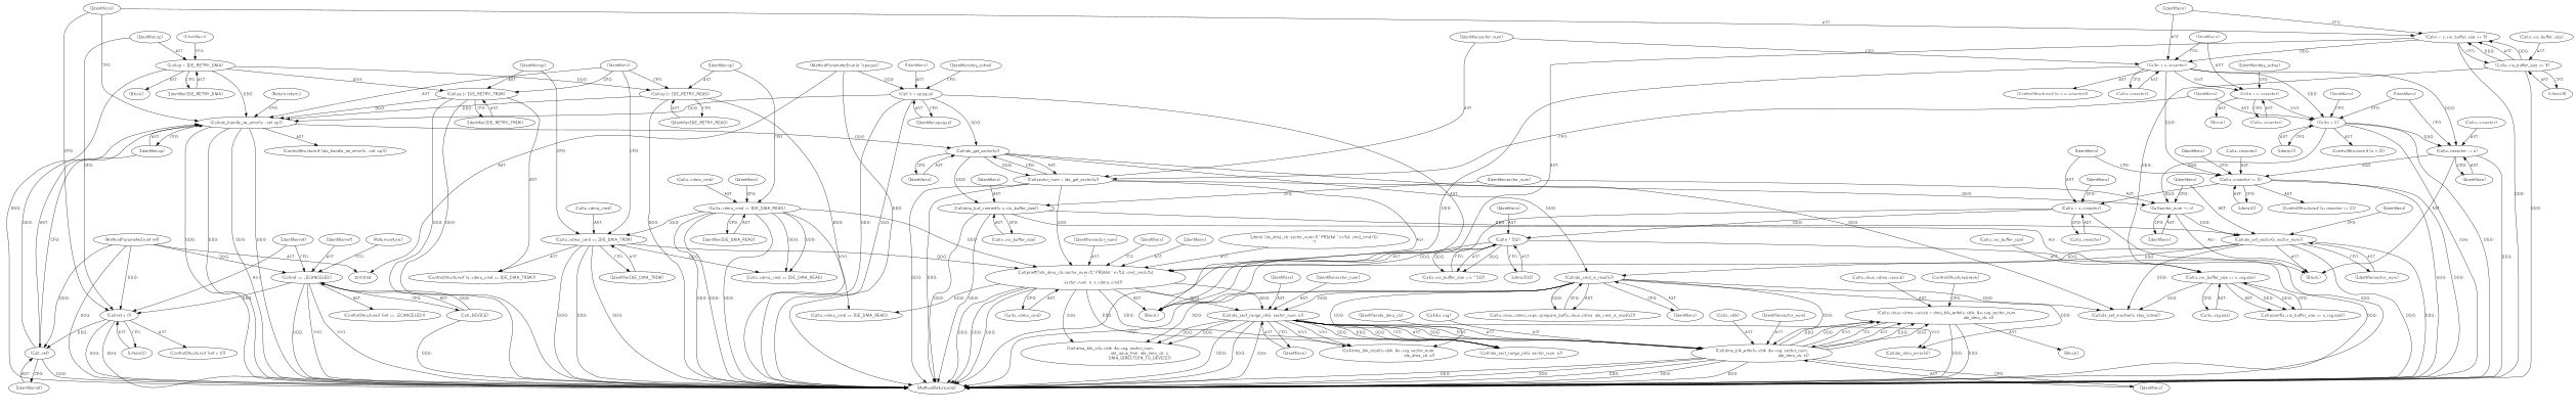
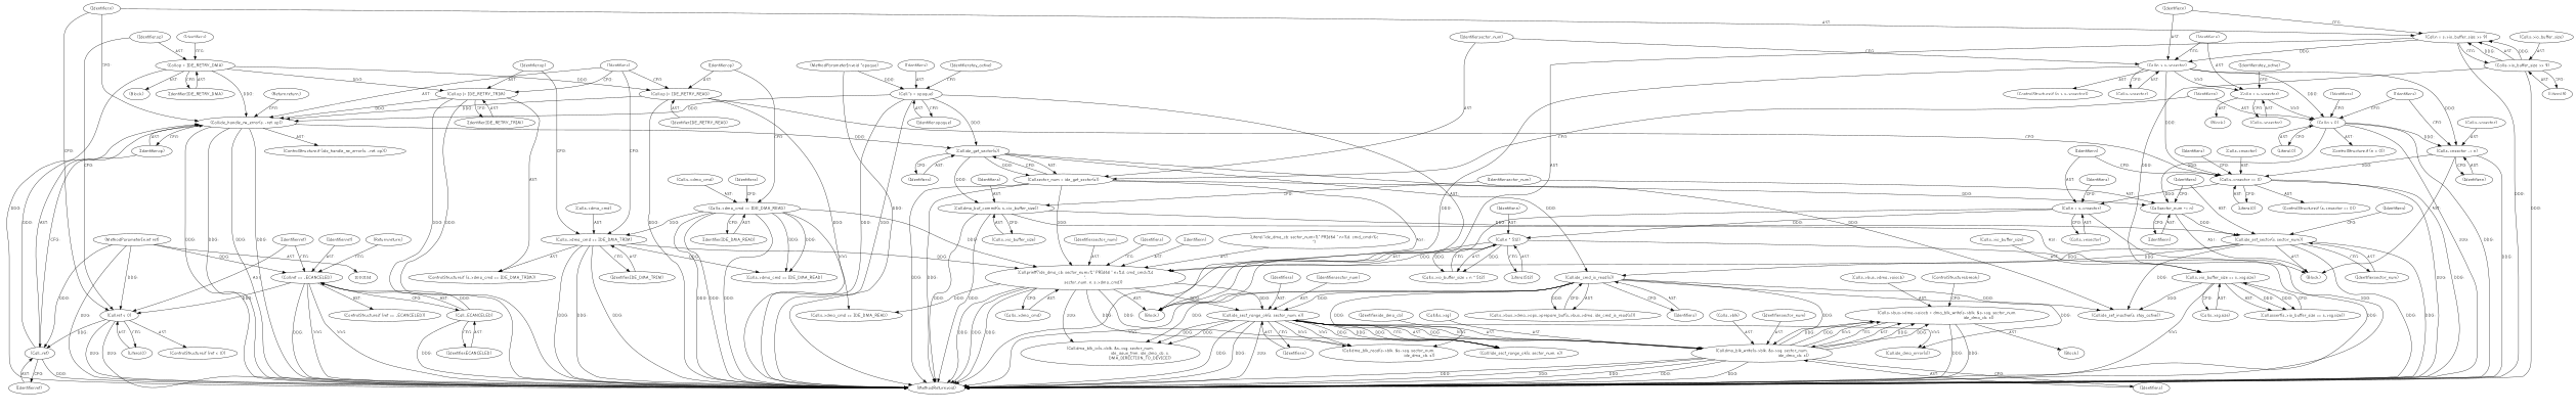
  digraph {
    fontname="Comic Neue"
    node [fontname="Comic Neue"]
    edge [fontname="Comic Neue"]
    n1 [label="(Call,s->bus->dma->aiocb = dma_blk_write(s->blk, &s->sg, sector_num,\n                                           ide_dma_cb, s))"]
    n2 [label="(Call,dma_blk_write(s->blk, &s->sg, sector_num,\n                                           ide_dma_cb, s))"]
    n3 [label="(MethodReturn,void)"]
    n4 [label="(Block,)"]
    n5 [label="(Identifier,s)"]
    n6 [label="(Call,printf(\"ide_dma_cb: sector_num=%\" PRId64 \" n=%d, cmd_cmd=%d\n\",\n           sector_num, n, s->dma_cmd))"]
    n7 [label="(Call,ide_sect_range_ok(s, sector_num, n))"]
    n8 [label="(Call,s->dma_cmd)"]
    n9 [label="(Call,s->dma_cmd == IDE_DMA_READ)"]
    n10 [label="(Call,dma_blk_io(s->blk, &s->sg, sector_num,\n                                        ide_issue_trim, ide_dma_cb, s,\n                                        DMA_DIRECTION_TO_DEVICE))"]
    n11 [label="(Block,)"]
    n12 [label="(Call,dma_blk_read(s->blk, &s->sg, sector_num,\n                                          ide_dma_cb, s))"]
    n13 [label="(Call,!ide_sect_range_ok(s, sector_num, n))"]
    n14 [label="(Identifier,n)"]
    n15 [label="(Call,ide_dma_error(s))"]
    n16 [label="(Call,sector_num = ide_get_sector(s))"]
    n17 [label="(Call,ide_get_sector(s))"]
    n18 [label="(Call,sector_num += n)"]
    n19 [label="(Call,dma_buf_commit(s, s->io_buffer_size))"]
    n20 [label="(Call,ide_cmd_is_read(s))"]
    n21 [label="(Identifier,s)"]
    n22 [label="(Call,ide_set_inactive(s, stay_active))"]
    n23 [label="(Call,ide_set_sector(s, sector_num))"]
    n24 [label="(Block,)"]
    n25 [label="(Identifier,n)"]
    n26 [label="(Call,s->io_buffer_size)"]
    n27 [label="(Identifier,s)"]
    n28 [label="(Call,s->bus->dma->ops->prepare_buf(s->bus->dma, ide_cmd_is_read(s)))"]
    n29 [label="(Call,ide_handle_rw_error(s, -ret, op))"]
    n30 [label="(Identifier,op)"]
    n31 [label="(ControlStructure,if (ide_handle_rw_error(s, -ret, op)))"]
    n32 [label="(Call,-ret)"]
    n33 [label="(Call,*s = opaque)"]
    n34 [label="(Identifier,opaque)"]
    n35 [label="(MethodParameterIn,void *opaque)"]
    1000104
    n37 [label="(Identifier,ret)"]
    n38 [label="(Call,ret < 0)"]
    n39 [label="(Literal,0)"]
    n40 [label="(ControlStructure,if (ret < 0))"]
    n41 [label="(Call,ret == -ECANCELED)"]
-   n42 [label="(Call,-DEVICE)"]
+   n42 [label="(Call,-ECANCELED)"]
    n43 [label="(ControlStructure,if (ret == -ECANCELED))"]
+   n44 [label="(Identifier,ECANCELED)"]
    n45 [label="(MethodParameterIn,int ret)"]
    n46 [label="(Call,op |= IDE_RETRY_TRIM)"]
    n47 [label="(ControlStructure,if (s->dma_cmd == IDE_DMA_TRIM))"]
    n48 [label="(Identifier,IDE_RETRY_TRIM)"]
    n49 [label="(Call,op = IDE_RETRY_DMA)"]
    n50 [label="(Call,op |= IDE_RETRY_READ)"]
    n51 [label="(Identifier,IDE_RETRY_DMA)"]
    n52 [label="(Block,)"]
    n53 [label="(Identifier,IDE_RETRY_READ)"]
    n54 [label="(Identifier,sector_num)"]
    n55 [label="(Call,s->io_buffer_size == s->sg.size)"]
    n56 [label="(Call,assert(s->io_buffer_size == s->sg.size))"]
    n57 [label="(Call,s->sg.size)"]
    n58 [label="(Call,s->io_buffer_size >> 9)"]
    n59 [label="(Call,n = s->io_buffer_size >> 9)"]
    n60 [label="(Literal,9)"]
    n61 [label="(Call,n > s->nsector)"]
    n62 [label="(Call,n > 0)"]
    n63 [label="(Call,s->nsector -= n)"]
    n64 [label="(Literal,0)"]
    n65 [label="(ControlStructure,if (n > 0))"]
    n66 [label="(Call,s->nsector == 0)"]
    n67 [label="(Identifier,n)"]
    n68 [label="(Call,n = s->nsector)"]
    n69 [label="(Call,s->nsector)"]
    n70 [label="(Block,)"]
    n71 [label="(ControlStructure,if (n > s->nsector))"]
    n72 [label="(Call,s->nsector)"]
    n73 [label="(Call,n = s->nsector)"]
    n74 [label="(Literal,0)"]
    n75 [label="(ControlStructure,if (s->nsector == 0))"]
    n76 [label="(Call,n * 512)"]
    n77 [label="(Literal,512)"]
    n78 [label="(Call,s->io_buffer_size = n * 512)"]
    n79 [label="(Call,s->nsector)"]
    n80 [label="(Call,s->dma_cmd == IDE_DMA_READ)"]
    n81 [label="(Call,s->dma_cmd == IDE_DMA_TRIM)"]
    n82 [label="(Identifier,IDE_DMA_READ)"]
    n83 [label="(Call,s->dma_cmd == IDE_DMA_READ)"]
    n84 [label="(Identifier,IDE_DMA_TRIM)"]
    n85 [label="(Call,s->dma_cmd)"]
    n86 [label="(Call,s->blk)"]
    n87 [label="(Identifier,n)"]
    n88 [label="(Identifier,sector_num)"]
    n89 [label="(Call,s->bus->dma->aiocb)"]
    n90 [label="(Identifier,stay_active)"]
    n91 [label="(Identifier,stay_active)"]
    n92 [label="(Call,s->io_buffer_size)"]
    n93 [label="(Identifier,sector_num)"]
    n94 [label="(Identifier,ret)"]
    n95 [label="(Identifier,s)"]
    n96 [label="(Identifier,ide_dma_cb)"]
    n97 [label="(Identifier,s)"]
    n98 [label="(Identifier,n)"]
    n99 [label="(Identifier,n)"]
    n100 [label="(Identifier,s)"]
    n101 [label="(Call,s->io_buffer_size)"]
    n102 [label="(Identifier,s)"]
    n103 [label="(Identifier,sector_num)"]
    n104 [label="(Identifier,n)"]
    n105 [label="(ControlStructure,break;)"]
    n106 [label="(Identifier,s)"]
    n107 [label="(Identifier,s)"]
    n108 [label="(Identifier,s)"]
    n109 [label="(Identifier,s)"]
    n110 [label="(Call,&s->sg)"]
    n111 [label="(Identifier,s)"]
    n112 [label="(Identifier,n)"]
    n113 [label="(Return,return;)"]
    n114 [label="(Call,s->dma_cmd)"]
    n115 [label="(Identifier,sector_num)"]
    n116 [label="(Call,s->nsector)"]
    n117 [label="(Identifier,s)"]
    n118 [label="(Identifier,sector_num)"]
    n119 [label="(Identifier,n)"]
    n120 [label="(Identifier,op)"]
    n121 [label="(Identifier,op)"]
    n122 [label="(Return,return;)"]
    n123 [label="(Identifier,s)"]
    n124 [label="(Identifier,s)"]
    n125 [label="(Identifier,n)"]
    n126 [label="(Literal,\"ide_dma_cb: sector_num=%\" PRId64 \" n=%d, cmd_cmd=%d\n\")"]
    n127 [label="(Identifier,ret)"]
    n128 [label="(Identifier,op)"]
    n129 [label="(Identifier,s)"]
    n130 [label="(Call,s->nsector)"]
    n1 -> n2 [label="CFG: "]
    n1 -> n3 [label="DDG: "]
    n1 -> n3 [label="DDG: "]
    n1 -> n4 [label="AST: "]
    n2 -> n1 [label="AST: "]
    n2 -> n1 [label="DDG: "]
    n2 -> n1 [label="DDG: "]
    n2 -> n1 [label="DDG: "]
    n2 -> n1 [label="DDG: "]
    n2 -> n1 [label="DDG: "]
    n2 -> n3 [label="DDG: "]
    n2 -> n3 [label="DDG: "]
    n2 -> n3 [label="DDG: "]
    n2 -> n3 [label="DDG: "]
    n2 -> n3 [label="DDG: "]
    n2 -> n5 [label="CFG: "]
    n5 -> n2 [label="AST: "]
    n6 -> n2 [label="DDG: "]
    n6 -> n3 [label="DDG: "]
    n6 -> n3 [label="DDG: "]
    n6 -> n3 [label="DDG: "]
    n6 -> n7 [label="DDG: "]
    n6 -> n7 [label="DDG: "]
    n6 -> n8 [label="CFG: "]
    n6 -> n9 [label="DDG: "]
    n6 -> n10 [label="DDG: "]
    n6 -> n11 [label="AST: "]
    n6 -> n12 [label="DDG: "]
    n7 -> n2 [label="DDG: "]
    n7 -> n2 [label="DDG: "]
    n7 -> n3 [label="DDG: "]
    n7 -> n3 [label="DDG: "]
    n7 -> n3 [label="DDG: "]
    n7 -> n10 [label="DDG: "]
    n7 -> n10 [label="DDG: "]
    n7 -> n12 [label="DDG: "]
    n7 -> n12 [label="DDG: "]
    n7 -> n13 [label="AST: "]
    n7 -> n13 [label="DDG: "]
    n7 -> n13 [label="DDG: "]
    n7 -> n13 [label="DDG: "]
    n7 -> n14 [label="CFG: "]
    n7 -> n15 [label="DDG: "]
    n8 -> n6 [label="AST: "]
    n13 -> n7 [label="CFG: "]
    n14 -> n7 [label="AST: "]
    n16 -> n3 [label="DDG: "]
    n16 -> n3 [label="DDG: "]
    n16 -> n6 [label="DDG: "]
    n16 -> n11 [label="AST: "]
    n16 -> n17 [label="CFG: "]
    n16 -> n18 [label="DDG: "]
    n17 -> n16 [label="AST: "]
    n17 -> n16 [label="DDG: "]
    n17 -> n19 [label="DDG: "]
    n17 -> n20 [label="DDG: "]
    n17 -> n21 [label="CFG: "]
    n17 -> n22 [label="DDG: "]
    n18 -> n23 [label="DDG: "]
    n18 -> n24 [label="AST: "]
    n18 -> n25 [label="CFG: "]
    n19 -> n3 [label="DDG: "]
    n19 -> n3 [label="DDG: "]
    n19 -> n23 [label="DDG: "]
    n19 -> n24 [label="AST: "]
    n19 -> n26 [label="CFG: "]
    n20 -> n2 [label="DDG: "]
    n20 -> n3 [label="DDG: "]
    n20 -> n7 [label="DDG: "]
    n20 -> n10 [label="DDG: "]
    n20 -> n12 [label="DDG: "]
    n20 -> n15 [label="DDG: "]
    n20 -> n22 [label="DDG: "]
    n20 -> n27 [label="CFG: "]
    n20 -> n28 [label="AST: "]
    n20 -> n28 [label="DDG: "]
    n21 -> n17 [label="AST: "]
    n23 -> n3 [label="DDG: "]
    n23 -> n3 [label="DDG: "]
    n23 -> n6 [label="DDG: "]
    n23 -> n20 [label="DDG: "]
    n23 -> n22 [label="DDG: "]
    n23 -> n24 [label="AST: "]
    n23 -> n54 [label="CFG: "]
    n25 -> n18 [label="AST: "]
    n26 -> n19 [label="AST: "]
    n27 -> n20 [label="AST: "]
    n28 -> n20 [label="CFG: "]
    n29 -> n3 [label="DDG: "]
    n29 -> n3 [label="DDG: "]
    n29 -> n3 [label="DDG: "]
    n29 -> n3 [label="DDG: "]
    n29 -> n17 [label="DDG: "]
    n29 -> n30 [label="CFG: "]
    n29 -> n31 [label="AST: "]
    n30 -> n29 [label="AST: "]
    n30 -> n32 [label="CFG: "]
    n32 -> n3 [label="DDG: "]
    n32 -> n29 [label="AST: "]
    n32 -> n29 [label="DDG: "]
    n32 -> n37 [label="CFG: "]
    n33 -> n3 [label="DDG: "]
    n33 -> n3 [label="DDG: "]
    n33 -> n11 [label="AST: "]
    n33 -> n17 [label="DDG: "]
    n33 -> n29 [label="DDG: "]
    n33 -> n34 [label="CFG: "]
    n34 -> n33 [label="AST: "]
    n35 -> n3 [label="DDG: "]
    n35 -> n33 [label="DDG: "]
-   n35 -> 1000104 [label="AST: "]
    n37 -> n32 [label="AST: "]
    n38 -> n3 [label="DDG: "]
    n38 -> n3 [label="DDG: "]
    n38 -> n32 [label="DDG: "]
    n38 -> n39 [label="CFG: "]
    n38 -> n40 [label="AST: "]
    n39 -> n38 [label="AST: "]
    n41 -> n3 [label="DDG: "]
    n41 -> n3 [label="DDG: "]
    n41 -> n3 [label="DDG: "]
    n41 -> n38 [label="DDG: "]
    n41 -> n42 [label="CFG: "]
    n41 -> n43 [label="AST: "]
    n42 -> n3 [label="DDG: "]
    n42 -> n41 [label="AST: "]
    n42 -> n41 [label="DDG: "]
+   n42 -> n44 [label="CFG: "]
+   n44 -> n42 [label="AST: "]
    n45 -> n3 [label="DDG: "]
    n45 -> n32 [label="DDG: "]
    n45 -> 1000104 [label="AST: "]
    n45 -> n38 [label="DDG: "]
    n45 -> n41 [label="DDG: "]
    n46 -> n3 [label="DDG: "]
    n46 -> n3 [label="DDG: "]
    n46 -> n29 [label="DDG: "]
    n46 -> n47 [label="AST: "]
    n46 -> n48 [label="CFG: "]
    n48 -> n46 [label="AST: "]
    n49 -> n3 [label="DDG: "]
    n49 -> n29 [label="DDG: "]
    n49 -> n46 [label="DDG: "]
    n49 -> n50 [label="DDG: "]
    n49 -> n51 [label="CFG: "]
    n49 -> n52 [label="AST: "]
    n50 -> n3 [label="DDG: "]
    n50 -> n3 [label="DDG: "]
    n50 -> n29 [label="DDG: "]
-   n50 -> n53 [label="CFG: "]
+   n50 -> n66 [label="CFG: "]
    n51 -> n49 [label="AST: "]
    n53 -> n50 [label="AST: "]
    n54 -> n23 [label="AST: "]
+   n55 -> n3 [label="DDG: "]
    n55 -> n22 [label="DDG: "]
    n55 -> n56 [label="AST: "]
    n55 -> n56 [label="DDG: "]
    n55 -> n56 [label="DDG: "]
    n55 -> n57 [label="CFG: "]
    n56 -> n55 [label="CFG: "]
    n57 -> n55 [label="AST: "]
    n58 -> n3 [label="DDG: "]
    n58 -> n55 [label="DDG: "]
    n58 -> n59 [label="AST: "]
    n58 -> n59 [label="DDG: "]
    n58 -> n59 [label="DDG: "]
    n58 -> n60 [label="CFG: "]
    n59 -> n3 [label="DDG: "]
    n59 -> n11 [label="AST: "]
    n59 -> n58 [label="CFG: "]
    n59 -> n61 [label="DDG: "]
    n60 -> n58 [label="AST: "]
    n61 -> n3 [label="DDG: "]
    n61 -> n62 [label="DDG: "]
    n61 -> n63 [label="DDG: "]
    n61 -> n66 [label="DDG: "]
    n61 -> n68 [label="DDG: "]
    n61 -> n71 [label="AST: "]
    n61 -> n72 [label="CFG: "]
    n62 -> n3 [label="DDG: "]
    n62 -> n3 [label="DDG: "]
    n62 -> n18 [label="DDG: "]
    n62 -> n63 [label="DDG: "]
    n62 -> n64 [label="CFG: "]
    n62 -> n65 [label="AST: "]
    n63 -> n3 [label="DDG: "]
    n63 -> n24 [label="AST: "]
    n63 -> n66 [label="DDG: "]
    n63 -> n67 [label="CFG: "]
    n64 -> n62 [label="AST: "]
    n66 -> n3 [label="DDG: "]
    n66 -> n3 [label="DDG: "]
    n66 -> n73 [label="DDG: "]
    n66 -> n74 [label="CFG: "]
    n66 -> n75 [label="AST: "]
    n67 -> n63 [label="AST: "]
    n68 -> n62 [label="DDG: "]
    n68 -> n69 [label="CFG: "]
    n68 -> n70 [label="AST: "]
    n69 -> n68 [label="AST: "]
    n72 -> n61 [label="AST: "]
    n73 -> n3 [label="DDG: "]
    n73 -> n11 [label="AST: "]
    n73 -> n76 [label="DDG: "]
    n73 -> n79 [label="CFG: "]
    n74 -> n66 [label="AST: "]
    n76 -> n3 [label="DDG: "]
    n76 -> n6 [label="DDG: "]
    n76 -> n77 [label="CFG: "]
    n76 -> n78 [label="AST: "]
    n76 -> n78 [label="DDG: "]
    n76 -> n78 [label="DDG: "]
    n77 -> n76 [label="AST: "]
    n78 -> n76 [label="CFG: "]
    n79 -> n73 [label="AST: "]
    n80 -> n3 [label="DDG: "]
    n80 -> n3 [label="DDG: "]
    n80 -> n3 [label="DDG: "]
    n80 -> n6 [label="DDG: "]
    n80 -> n9 [label="DDG: "]
    n80 -> n81 [label="DDG: "]
    n80 -> n82 [label="CFG: "]
    n80 -> n83 [label="DDG: "]
    n80 -> n83 [label="DDG: "]
    n81 -> n3 [label="DDG: "]
    n81 -> n3 [label="DDG: "]
    n81 -> n3 [label="DDG: "]
    n81 -> n6 [label="DDG: "]
    n81 -> n47 [label="AST: "]
    n81 -> n83 [label="DDG: "]
    n81 -> n84 [label="CFG: "]
    n82 -> n80 [label="AST: "]
    n84 -> n81 [label="AST: "]
    n85 -> n81 [label="AST: "]
    n86 -> n2 [label="AST: "]
    n87 -> n59 [label="CFG: "]
    n87 -> n61 [label="AST: "]
    n88 -> n2 [label="AST: "]
    n89 -> n1 [label="AST: "]
    n90 -> n33 [label="CFG: "]
    n91 -> n68 [label="CFG: "]
    n92 -> n55 [label="AST: "]
    n93 -> n6 [label="AST: "]
    n94 -> n41 [label="AST: "]
    n95 -> n23 [label="CFG: "]
    n96 -> n2 [label="AST: "]
    n97 -> n6 [label="CFG: "]
    n98 -> n6 [label="AST: "]
    n99 -> n16 [label="CFG: "]
    n99 -> n62 [label="AST: "]
    n100 -> n7 [label="AST: "]
    n101 -> n58 [label="AST: "]
    n102 -> n80 [label="CFG: "]
    n103 -> n7 [label="AST: "]
    n104 -> n76 [label="AST: "]
    n105 -> n1 [label="CFG: "]
    n106 -> n18 [label="CFG: "]
    n106 -> n23 [label="AST: "]
    n107 -> n33 [label="AST: "]
    n108 -> n49 [label="CFG: "]
    n109 -> n62 [label="CFG: "]
    n109 -> n63 [label="CFG: "]
    n110 -> n2 [label="AST: "]
    n111 -> n29 [label="AST: "]
    n111 -> n46 [label="CFG: "]
    n111 -> n50 [label="CFG: "]
    n111 -> n81 [label="CFG: "]
    n112 -> n29 [label="CFG: "]
    n112 -> n38 [label="CFG: "]
    n112 -> n59 [label="AST: "]
    n113 -> n41 [label="CFG: "]
    n114 -> n80 [label="AST: "]
    n115 -> n16 [label="AST: "]
    n115 -> n61 [label="CFG: "]
    n116 -> n63 [label="AST: "]
    n117 -> n62 [label="CFG: "]
    n118 -> n18 [label="AST: "]
    n118 -> n19 [label="CFG: "]
    n119 -> n66 [label="CFG: "]
    n119 -> n73 [label="AST: "]
    n120 -> n46 [label="AST: "]
    n120 -> n81 [label="CFG: "]
    n121 -> n50 [label="AST: "]
    n121 -> n80 [label="CFG: "]
    n122 -> n29 [label="CFG: "]
    n123 -> n19 [label="AST: "]
    n124 -> n73 [label="CFG: "]
    n125 -> n61 [label="CFG: "]
    n125 -> n68 [label="AST: "]
    n126 -> n6 [label="AST: "]
    n127 -> n38 [label="AST: "]
    n127 -> n41 [label="CFG: "]
    n128 -> n38 [label="CFG: "]
    n128 -> n49 [label="AST: "]
    n129 -> n66 [label="CFG: "]
    n130 -> n66 [label="AST: "]
  }
